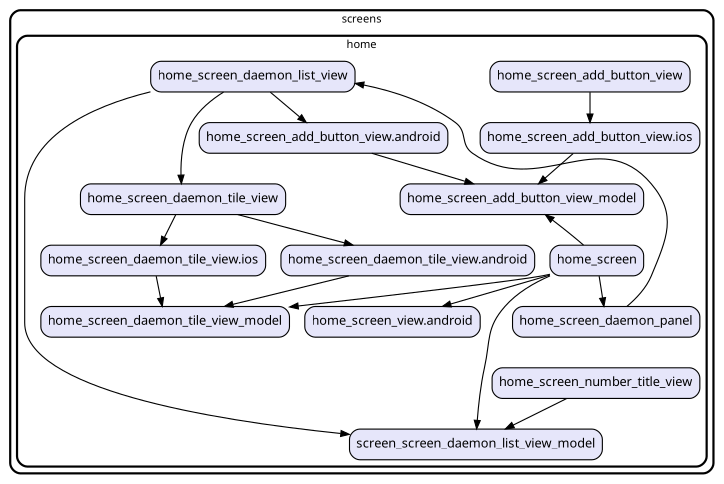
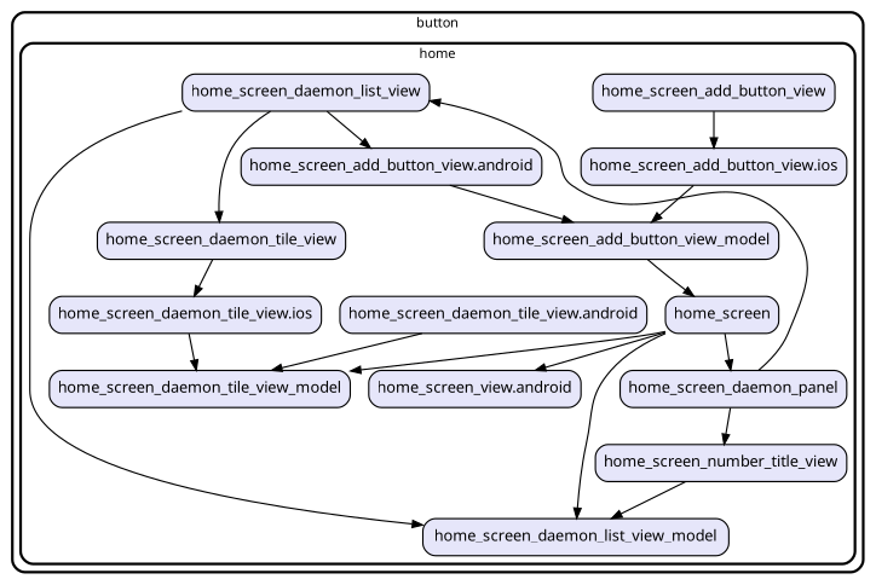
  digraph {
    fontname="Noto Sans"
    fontsize=13
    penwidth=2.6
    style=rounded
    node [fillcolor=Lavender fontname="Noto Sans" fontsize=15 penwidth=1.3 shape=rect style="filled,rounded"]
    edge [fontname="Noto Sans" penwidth=1.3]
    n1 [label="home_screen_daemon_tile_view.ios"]
    n2 [label=home_screen_number_title_view]
    n3 [label=home_screen_add_button_view]
    n4 [label=home_screen_add_button_view_model]
    n5 [label="home_screen_add_button_view.android"]
    n6 [label="home_screen_view.android"]
    n7 [label=home_screen_daemon_tile_view_model]
    n8 [label=home_screen_daemon_panel]
-   n9 [label=screen_screen_daemon_list_view_model]
+   n9 [label=home_screen_daemon_list_view_model]
    n10 [label="home_screen_daemon_tile_view.android"]
    n11 [label=home_screen_daemon_list_view]
    n12 [label=home_screen]
    n13 [label="home_screen_add_button_view.ios"]
    n14 [label=home_screen_daemon_tile_view]
    subgraph cluster_1 {
-     label=screens
+     label=button
      subgraph cluster_2 {
        label=home
        n1
        n2
        n3
        n4
        n5
        n6
        n7
        n8
        n9
        n10
        n11
        n12
        n13
        n14
      }
    }
    n1 -> n7
    n2 -> n9
    n3 -> n13
    n5 -> n4
+   n8 -> n2
    n8 -> n11
    n10 -> n7
    n11 -> n5
    n11 -> n9
    n11 -> n14
-   n12 -> n4
+   n4 -> n12
    n12 -> n6
    n12 -> n7
    n12 -> n8
    n12 -> n9
    n13 -> n4
    n14 -> n1
-   n14 -> n10
  }
